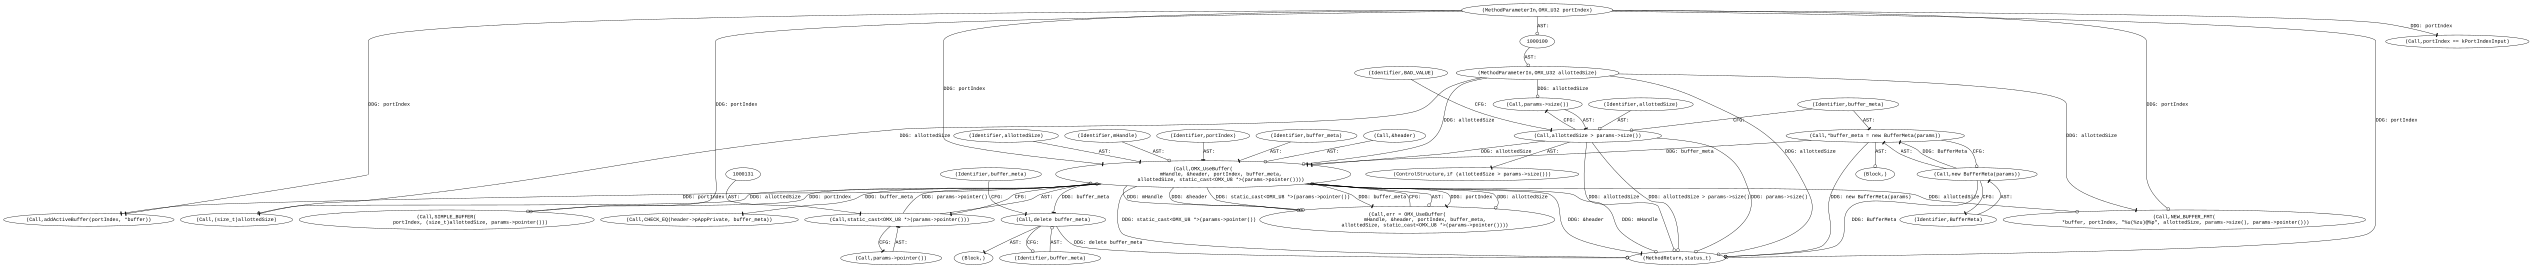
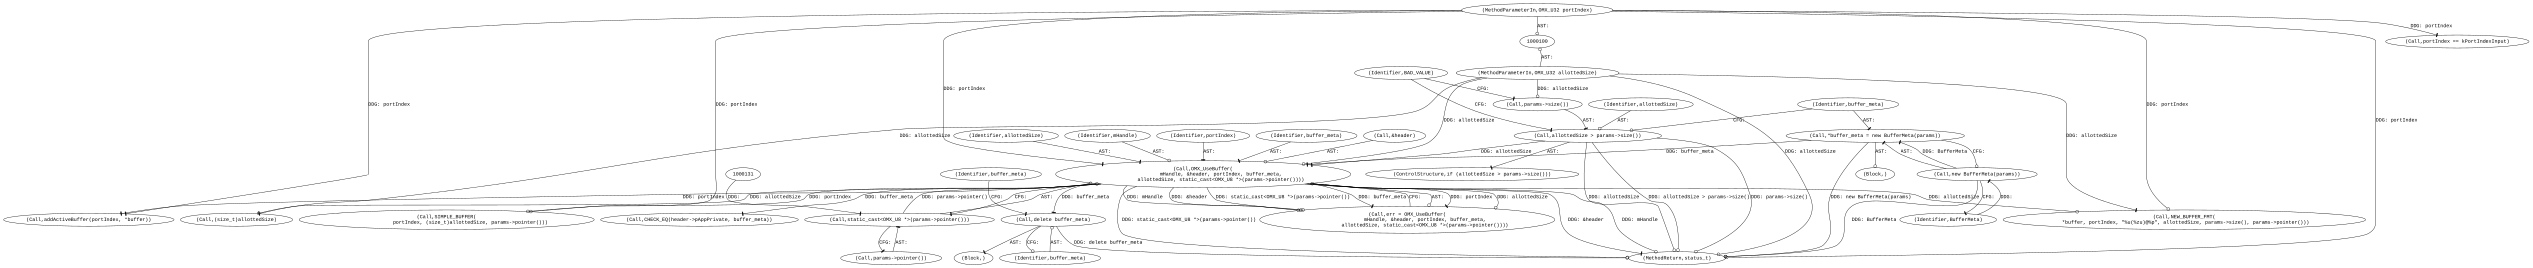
  digraph {
    fontname="Liberation Mono"
    node [fontname="Liberation Mono"]
    edge [arrowhead=odot fontname="Liberation Mono"]
    n1 [label="(Call,delete buffer_meta)"]
    n2 [label="(MethodReturn,status_t)"]
    n3 [label="(Block,)"]
    n4 [label="(Identifier,buffer_meta)"]
    n5 [label="(Call,OMX_UseBuffer(\n            mHandle, &header, portIndex, buffer_meta,\n            allottedSize, static_cast<OMX_U8 *>(params->pointer())))"]
    n6 [label="(Call,static_cast<OMX_U8 *>(params->pointer()))"]
    n7 [label="(Call,addActiveBuffer(portIndex, *buffer))"]
    n8 [label="(Call,NEW_BUFFER_FMT(\n *buffer, portIndex, \"%u(%zu)@%p\", allottedSize, params->size(), params->pointer()))"]
    n9 [label="(Call,SIMPLE_BUFFER(\n                portIndex, (size_t)allottedSize, params->pointer()))"]
    n10 [label="(Call,(size_t)allottedSize)"]
    n11 [label="(Call,err = OMX_UseBuffer(\n            mHandle, &header, portIndex, buffer_meta,\n            allottedSize, static_cast<OMX_U8 *>(params->pointer())))"]
    n12 [label="(Call,CHECK_EQ(header->pAppPrivate, buffer_meta))"]
    n13 [label="(Call,params->pointer())"]
    n14 [label="(MethodParameterIn,OMX_U32 portIndex)"]
    n15 [label="(Call,portIndex == kPortIndexInput)"]
    1000100
    n17 [label="(Call,*buffer_meta = new BufferMeta(params))"]
    n18 [label="(Call,new BufferMeta(params))"]
    n19 [label="(Block,)"]
    n20 [label="(Identifier,BufferMeta)"]
    n21 [label="(Call,allottedSize > params->size())"]
    n22 [label="(Call,params->size())"]
    n23 [label="(ControlStructure,if (allottedSize > params->size()))"]
    n24 [label="(MethodParameterIn,OMX_U32 allottedSize)"]
    n25 [label="(Identifier,BAD_VALUE)"]
    n26 [label="(Identifier,buffer_meta)"]
    n27 [label="(Call,&header)"]
    n28 [label="(Identifier,buffer_meta)"]
    n29 [label="(Identifier,allottedSize)"]
    n30 [label="(Identifier,portIndex)"]
    n31 [label="(Identifier,allottedSize)"]
    n32 [label="(Identifier,buffer_meta)"]
    n33 [label="(Identifier,mHandle)"]
    1000131
    n1 -> n2 [label="DDG: delete buffer_meta"]
    n1 -> n3 [arrowhead=tee label="AST: "]
    n1 -> n4 [label="CFG: "]
    n4 -> n1 [label="AST: "]
    n5 -> n1 [arrowhead=tee label="DDG: buffer_meta"]
    n5 -> n2 [label="DDG: mHandle"]
    n5 -> n2 [label="DDG: static_cast<OMX_U8 *>(params->pointer())"]
    n5 -> n2 [arrowhead=tee label="DDG: &header"]
    n5 -> n6 [arrowhead=tee label="CFG: "]
    n5 -> n7 [arrowhead=tee label="DDG: portIndex"]
    n5 -> n8 [label="DDG: allottedSize"]
    n5 -> n9 [label="DDG: portIndex"]
    n5 -> n10 [label="DDG: allottedSize"]
    n5 -> n11 [label="AST: "]
    n5 -> n11 [arrowhead=tee label="DDG: portIndex"]
    n5 -> n11 [label="DDG: allottedSize"]
    n5 -> n11 [label="DDG: mHandle"]
    n5 -> n11 [label="DDG: &header"]
    n5 -> n11 [label="DDG: static_cast<OMX_U8 *>(params->pointer())"]
    n5 -> n11 [arrowhead=tee label="DDG: buffer_meta"]
    n5 -> n12 [arrowhead=tee label="DDG: buffer_meta"]
    n6 -> n5 [label="AST: "]
    n6 -> n5 [label="DDG: params->pointer()"]
    n6 -> n13 [arrowhead=tee label="CFG: "]
    n11 -> n5 [label="CFG: "]
    n13 -> n6 [arrowhead=tee label="AST: "]
    n14 -> n2 [label="DDG: portIndex"]
    n14 -> n5 [arrowhead=tee label="DDG: portIndex"]
    n14 -> n7 [arrowhead=tee label="DDG: portIndex"]
    n14 -> n8 [label="DDG: portIndex"]
    n14 -> n9 [label="DDG: portIndex"]
    n14 -> n15 [arrowhead=tee label="DDG: portIndex"]
    n14 -> 1000100 [label="AST: "]
    n17 -> n2 [label="DDG: new BufferMeta(params)"]
    n17 -> n5 [arrowhead=tee label="DDG: buffer_meta"]
    n17 -> n18 [label="CFG: "]
    n17 -> n19 [label="AST: "]
    n18 -> n2 [label="DDG: BufferMeta"]
    n18 -> n17 [arrowhead=tee label="AST: "]
    n18 -> n17 [arrowhead=tee label="DDG: BufferMeta"]
    n18 -> n20 [arrowhead=tee label="CFG: "]
-   n20 -> n18 [arrowhead=tee label="AST: "]
+   n20 -> n18 [arrowhead=tee label="DDG: "]
    n21 -> n2 [label="DDG: allottedSize > params->size()"]
    n21 -> n2 [label="DDG: params->size()"]
    n21 -> n2 [label="DDG: allottedSize"]
    n21 -> n5 [arrowhead=tee label="DDG: allottedSize"]
-   n21 -> n22 [arrowhead=tee label="CFG: "]
+   n25 -> n22 [arrowhead=tee label="CFG: "]
    n21 -> n23 [arrowhead=tee label="AST: "]
    n22 -> n21 [arrowhead=tee label="AST: "]
    n24 -> n2 [label="DDG: allottedSize"]
    n24 -> n5 [label="DDG: allottedSize"]
    n24 -> n8 [arrowhead=tee label="DDG: allottedSize"]
    n24 -> n10 [arrowhead=tee label="DDG: allottedSize"]
-   1000100 -> n24 [label="AST: "]
+   n24 -> 1000100 [label="AST: "]
    n24 -> n22 [label="DDG: allottedSize"]
    n25 -> n21 [arrowhead=tee label="CFG: "]
    n26 -> n1 [arrowhead=tee label="CFG: "]
    n27 -> n5 [label="AST: "]
    n28 -> n17 [arrowhead=tee label="AST: "]
    n28 -> n21 [label="CFG: "]
    n29 -> n5 [arrowhead=tee label="AST: "]
    n30 -> n5 [arrowhead=tee label="AST: "]
    n31 -> n21 [label="AST: "]
    n32 -> n5 [arrowhead=tee label="AST: "]
    n33 -> n5 [label="AST: "]
-   1000131 -> n6 [arrowhead=tee label="AST: "]
+   1000131 -> n6 [arrowhead=tee label="DDG: "]
  }
